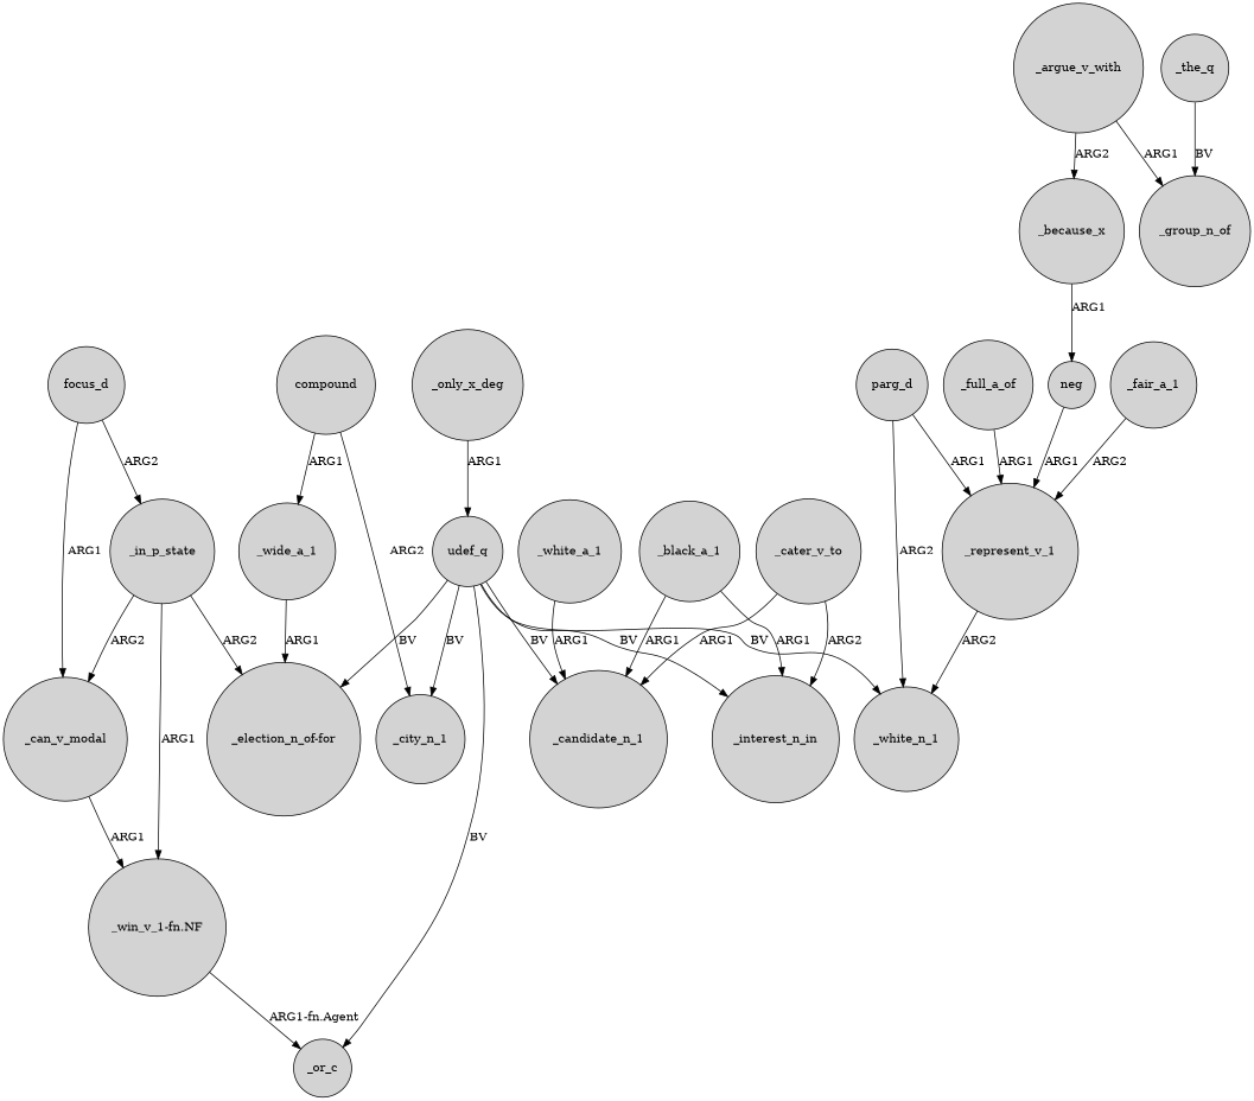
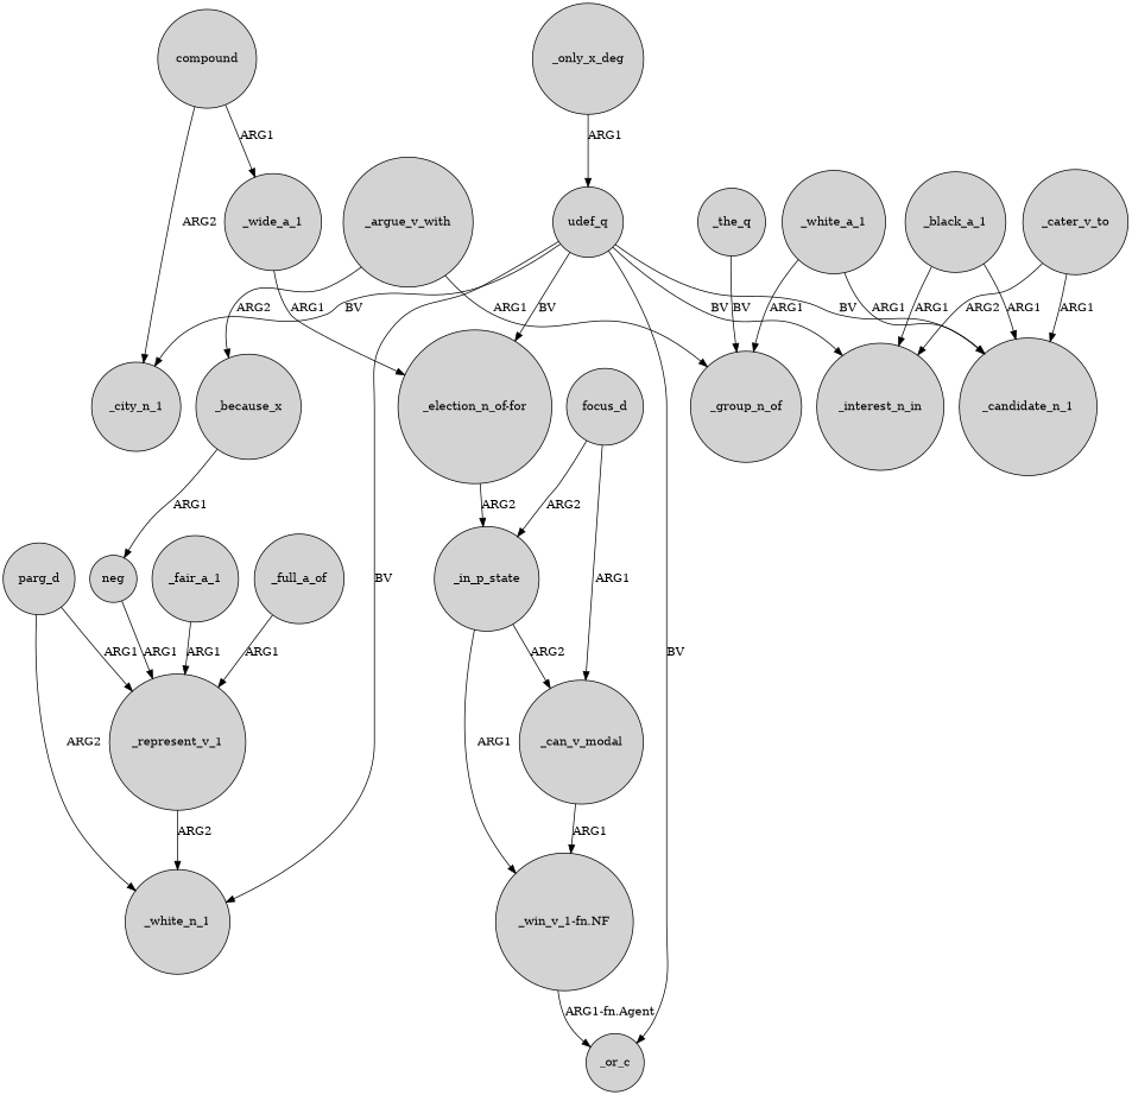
  digraph {
    node [shape=circle style=filled]
    _full_a_of
    _represent_v_1
    _white_n_1
    _in_p_state
    "_win_v_1-fn.NF"
    "_election_n_of-for"
    _can_v_modal
    _or_c
    _only_x_deg
    udef_q
    _candidate_n_1
    _interest_n_in
    _city_n_1
    _because_x
    neg
    _fair_a_1
    _white_a_1
    _group_n_of
    focus_d
    parg_d
    _black_a_1
    compound
    _wide_a_1
    _the_q
    _argue_v_with
    _cater_v_to
    _full_a_of -> _represent_v_1 [label=ARG1]
    _represent_v_1 -> _white_n_1 [label=ARG2]
    _in_p_state -> "_win_v_1-fn.NF" [label=ARG1]
-   _in_p_state -> "_election_n_of-for" [label=ARG2]
+   "_election_n_of-for" -> _in_p_state [label=ARG2]
    _in_p_state -> _can_v_modal [label=ARG2]
    "_win_v_1-fn.NF" -> _or_c [label="ARG1-fn.Agent"]
    _can_v_modal -> "_win_v_1-fn.NF" [label=ARG1]
    _only_x_deg -> udef_q [label=ARG1]
    udef_q -> _white_n_1 [label=BV]
    udef_q -> "_election_n_of-for" [label=BV]
    udef_q -> _or_c [label=BV]
    udef_q -> _candidate_n_1 [label=BV]
    udef_q -> _interest_n_in [label=BV]
    udef_q -> _city_n_1 [label=BV]
    _because_x -> neg [label=ARG1]
    neg -> _represent_v_1 [label=ARG1]
-   _fair_a_1 -> _represent_v_1 [label=ARG2]
+   _fair_a_1 -> _represent_v_1 [label=ARG1]
    _white_a_1 -> _candidate_n_1 [label=ARG1]
+   _white_a_1 -> _group_n_of [label=ARG1]
    focus_d -> _in_p_state [label=ARG2]
    focus_d -> _can_v_modal [label=ARG1]
    parg_d -> _represent_v_1 [label=ARG1]
    parg_d -> _white_n_1 [label=ARG2]
    _black_a_1 -> _candidate_n_1 [label=ARG1]
    _black_a_1 -> _interest_n_in [label=ARG1]
    compound -> _city_n_1 [label=ARG2]
    compound -> _wide_a_1 [label=ARG1]
    _wide_a_1 -> "_election_n_of-for" [label=ARG1]
    _the_q -> _group_n_of [label=BV]
    _argue_v_with -> _because_x [label=ARG2]
    _argue_v_with -> _group_n_of [label=ARG1]
    _cater_v_to -> _candidate_n_1 [label=ARG1]
    _cater_v_to -> _interest_n_in [label=ARG2]
  }
